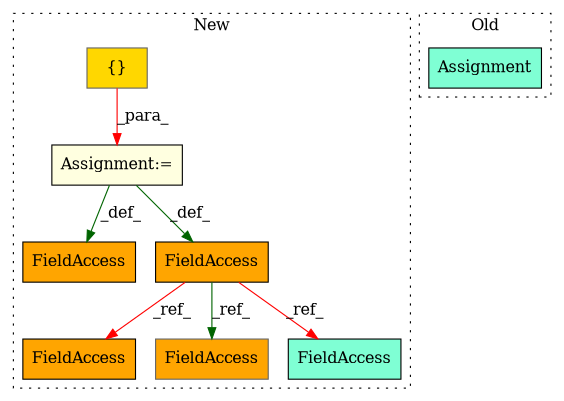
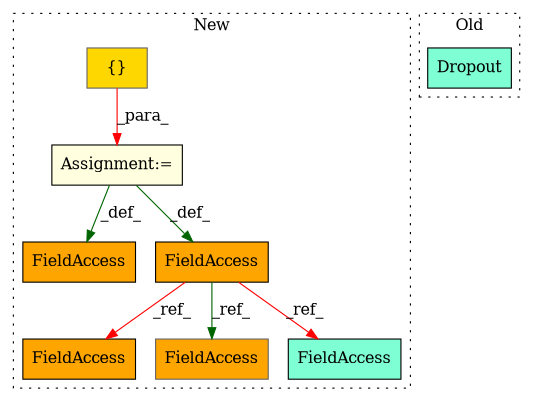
  digraph {
    node [a=22 l=12 shape=box style=filled fillcolor=orange color=black]
    edge [color=red]
    n1 [a=4 l="1,1" label="{}" s="2851,2968" fillcolor=gold color=gray40]
    n2 [a=7 l=2 label="Assignment:=" s=2840 fillcolor=lightyellow]
    n3 [l=13 label=FieldAccess s=3218]
    n4 [label=FieldAccess s=2828]
    n5 [label=FieldAccess s=3049]
    n6 [label=FieldAccess s=3107 color=gray40]
    n7 [label=FieldAccess s=3156 fillcolor=aquamarine]
-   n8 [a=32 l="8,1" label=Assignment s="2570,2591" fillcolor=aquamarine]
+   n8 [a=32 l="8,1" label=Dropout s="2570,2591" fillcolor=aquamarine]
    subgraph cluster_1 {
      label=New
      style=dotted
      n1
      n2
      n3
      n4
      n5
      n6
      n7
    }
    subgraph cluster_2 {
      label=Old
      style=dotted
      n8
    }
    n1 -> n2 [label=_para_]
    n2 -> n3 [label=_def_ color=darkgreen]
    n2 -> n4 [label=_def_ color=darkgreen]
    n4 -> n5 [label=_ref_]
    n4 -> n6 [label=_ref_ color=darkgreen]
    n4 -> n7 [label=_ref_]
  }
